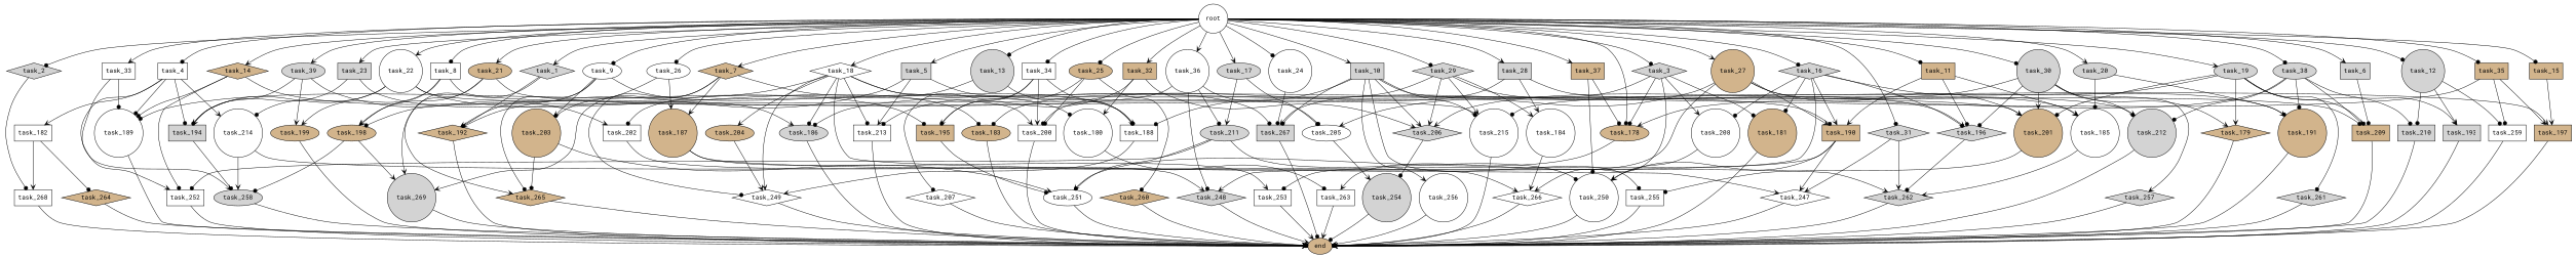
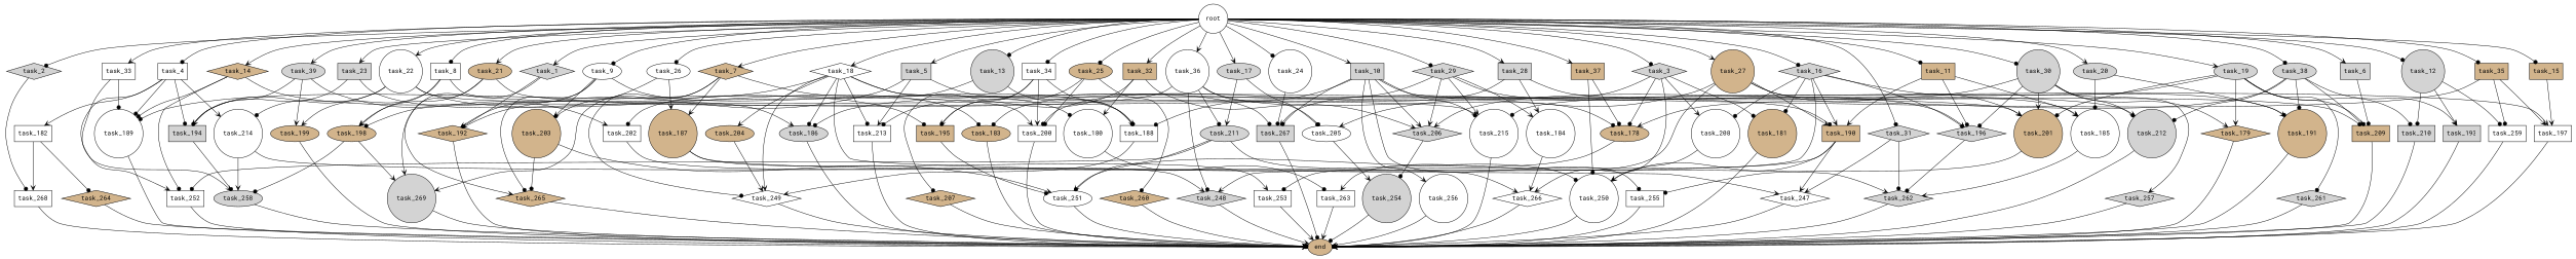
  digraph {
    fontname="Roboto Mono"
    node [fillcolor=white fontname="Roboto Mono" shape=box style=filled]
    edge [arrowhead=vee fontname="Roboto Mono"]
    root [shape=circle]
    task_1 [fillcolor=lightgrey shape=diamond]
    task_2 [fillcolor=lightgrey shape=diamond]
    task_3 [fillcolor=lightgrey shape=diamond]
    task_4
    task_5 [fillcolor=lightgrey]
    task_6 [fillcolor=lightgrey]
    task_7 [fillcolor=tan shape=diamond]
    task_8
    task_9 [shape=ellipse]
    task_10 [fillcolor=lightgrey]
    task_11 [fillcolor=tan]
    task_12 [fillcolor=lightgrey shape=circle]
    task_13 [fillcolor=lightgrey shape=circle]
    task_14 [fillcolor=tan shape=diamond]
    task_15 [fillcolor=tan]
    task_16 [fillcolor=lightgrey shape=diamond]
    task_17 [fillcolor=lightgrey shape=ellipse]
    task_18 [shape=diamond]
    task_19 [fillcolor=lightgrey shape=ellipse]
    task_20 [fillcolor=lightgrey shape=ellipse]
    task_21 [fillcolor=tan shape=ellipse]
    task_22 [shape=circle]
    task_23 [fillcolor=lightgrey]
    task_24 [shape=circle]
    task_25 [fillcolor=tan shape=ellipse]
    task_26 [shape=ellipse]
    task_27 [fillcolor=tan shape=circle]
    task_28 [fillcolor=lightgrey]
    task_29 [fillcolor=lightgrey shape=diamond]
    task_30 [fillcolor=lightgrey shape=circle]
    task_31 [fillcolor=lightgrey shape=diamond]
    task_32 [fillcolor=tan]
    task_33
    task_34
    task_35 [fillcolor=tan]
    task_36 [shape=circle]
    task_37 [fillcolor=tan]
    task_38 [fillcolor=lightgrey shape=ellipse]
    task_39 [fillcolor=lightgrey shape=ellipse]
    task_192 [fillcolor=tan shape=diamond]
    task_269 [fillcolor=lightgrey shape=circle]
    task_268
    task_178 [fillcolor=tan shape=ellipse]
    task_181 [fillcolor=tan shape=circle]
    task_208 [shape=circle]
    task_266 [shape=diamond]
    task_267 [fillcolor=lightgrey]
    task_182
    task_189 [shape=circle]
    task_194 [fillcolor=lightgrey]
    task_214 [shape=circle]
    task_252
    task_190 [fillcolor=tan]
    task_213
    task_209 [fillcolor=tan]
    task_187 [fillcolor=tan shape=circle]
    task_188
    task_249 [shape=diamond]
    task_198 [fillcolor=tan shape=ellipse]
    task_199 [fillcolor=tan shape=ellipse]
    task_215 [shape=circle]
    task_180 [shape=circle]
    task_203 [fillcolor=tan shape=circle]
    task_265 [fillcolor=tan shape=diamond]
    task_206 [fillcolor=lightgrey shape=diamond]
    task_212 [fillcolor=lightgrey shape=circle]
    task_255
    task_256 [shape=circle]
    task_185 [shape=circle]
    task_196 [fillcolor=lightgrey shape=diamond]
    task_193 [fillcolor=lightgrey]
    task_210 [fillcolor=lightgrey]
    task_259
    task_202
    task_195 [fillcolor=tan]
-   task_197 [fillcolor=tan]
+   task_197
    task_191 [fillcolor=tan shape=circle]
    task_248 [fillcolor=lightgrey shape=diamond]
    task_205 [shape=ellipse]
    task_211 [fillcolor=lightgrey shape=ellipse]
    task_186 [fillcolor=lightgrey shape=ellipse]
    task_201 [fillcolor=tan shape=circle]
    task_204 [fillcolor=tan shape=ellipse]
    task_247 [shape=diamond]
    task_179 [fillcolor=tan shape=diamond]
    task_261 [fillcolor=lightgrey shape=diamond]
    task_183 [fillcolor=tan shape=ellipse]
    task_200
    task_260 [fillcolor=tan shape=diamond]
    task_263
    task_184 [shape=circle]
    task_257 [fillcolor=lightgrey shape=diamond]
    task_262 [fillcolor=lightgrey shape=diamond]
    task_258 [fillcolor=lightgrey shape=ellipse]
-   task_207 [shape=diamond]
+   task_207 [fillcolor=tan shape=diamond]
    task_250 [shape=circle]
    end [fillcolor=tan shape=ellipse]
    task_251 [shape=ellipse]
    task_264 [fillcolor=tan shape=diamond]
    task_253
    task_254 [fillcolor=lightgrey shape=circle]
    root -> task_1
    root -> task_2 [arrowhead=dot]
    root -> task_3 [arrowhead=dot]
    root -> task_4 [arrowhead=dot]
    root -> task_5
    root -> task_6
    root -> task_7
    root -> task_8 [arrowhead=dot]
    root -> task_9 [arrowhead=dot]
    root -> task_10
    root -> task_11 [arrowhead=dot]
    root -> task_12 [arrowhead=dot]
    root -> task_13 [arrowhead=dot]
    root -> task_14
    root -> task_15 [arrowhead=dot]
    root -> task_16 [arrowhead=dot]
    root -> task_17
    root -> task_18
    root -> task_19
    root -> task_20
    root -> task_21
    root -> task_22
    root -> task_23
    root -> task_24 [arrowhead=dot]
    root -> task_25 [arrowhead=dot]
    root -> task_26 [arrowhead=dot]
    root -> task_27
    root -> task_28
    root -> task_29 [arrowhead=dot]
    root -> task_30 [arrowhead=dot]
    root -> task_31 [arrowhead=dot]
    root -> task_32
    root -> task_33
    root -> task_34 [arrowhead=dot]
    root -> task_35 [arrowhead=dot]
    root -> task_36
    root -> task_37
    root -> task_38 [arrowhead=dot]
    root -> task_39
    task_1 -> task_192 [arrowhead=dot]
    task_1 -> task_269
    task_2 -> task_268 [arrowhead=dot]
    task_3 -> task_178 [arrowhead=dot]
    task_3 -> task_181 [arrowhead=dot]
    task_3 -> task_208
    task_3 -> task_266
    task_3 -> task_267
    task_4 -> task_182
    task_4 -> task_189 [arrowhead=dot]
    task_4 -> task_194 [arrowhead=dot]
    task_4 -> task_214
    task_4 -> task_252
    task_5 -> task_192
    task_5 -> task_190 [arrowhead=dot]
    task_5 -> task_213
    task_6 -> task_209 [arrowhead=dot]
    task_7 -> task_269
    task_7 -> task_187
    task_7 -> task_188 [arrowhead=dot]
    task_7 -> task_249 [arrowhead=dot]
    task_8 -> task_198
    task_8 -> task_199
    task_8 -> task_215
    task_9 -> task_192
    task_9 -> task_180 [arrowhead=dot]
    task_9 -> task_203
    task_9 -> task_265 [arrowhead=dot]
    task_10 -> task_267 [arrowhead=dot]
    task_10 -> task_188 [arrowhead=dot]
    task_10 -> task_215 [arrowhead=dot]
    task_10 -> task_206
    task_10 -> task_212
    task_10 -> task_255 [arrowhead=dot]
    task_10 -> task_256
    task_11 -> task_190
    task_11 -> task_185
    task_11 -> task_196 [arrowhead=dot]
    task_12 -> task_193
    task_12 -> task_210 [arrowhead=dot]
    task_12 -> task_259 [arrowhead=dot]
    task_13 -> task_188
    task_13 -> task_202 [arrowhead=dot]
    task_14 -> task_189 [arrowhead=dot]
    task_14 -> task_252 [arrowhead=dot]
    task_14 -> task_195 [arrowhead=dot]
    task_15 -> task_197
    task_16 -> task_181 [arrowhead=dot]
    task_16 -> task_208 [arrowhead=dot]
    task_16 -> task_190
    task_16 -> task_196 [arrowhead=dot]
    task_16 -> task_191 [arrowhead=dot]
    task_16 -> task_248
    task_17 -> task_205 [arrowhead=dot]
    task_17 -> task_211
    task_18 -> task_267 [arrowhead=dot]
    task_18 -> task_189 [arrowhead=dot]
    task_18 -> task_213 [arrowhead=dot]
    task_18 -> task_249
    task_18 -> task_186 [arrowhead=dot]
    task_18 -> task_201
    task_18 -> task_204
    task_18 -> task_247
    task_19 -> task_209 [arrowhead=dot]
    task_19 -> task_215 [arrowhead=dot]
    task_19 -> task_210 [arrowhead=dot]
    task_19 -> task_201 [arrowhead=dot]
    task_19 -> task_179
    task_19 -> task_261 [arrowhead=dot]
    task_20 -> task_185 [arrowhead=dot]
    task_20 -> task_191
    task_21 -> task_198
    task_21 -> task_265
    task_21 -> task_197
    task_22 -> task_194
    task_22 -> task_214 [arrowhead=dot]
    task_22 -> task_183 [arrowhead=dot]
    task_22 -> task_200
    task_23 -> task_194 [arrowhead=dot]
    task_23 -> task_186
    task_24 -> task_267 [arrowhead=dot]
    task_25 -> task_195
    task_25 -> task_200 [arrowhead=dot]
    task_25 -> task_260 [arrowhead=dot]
    task_26 -> task_187
    task_26 -> task_203 [arrowhead=dot]
    task_27 -> task_190
    task_27 -> task_185
    task_27 -> task_205
    task_27 -> task_201
    task_27 -> task_263
    task_28 -> task_209 [arrowhead=dot]
    task_28 -> task_200 [arrowhead=dot]
    task_28 -> task_184
    task_29 -> task_215
    task_29 -> task_206
    task_29 -> task_196
    task_29 -> task_183 [arrowhead=dot]
    task_29 -> task_184
    task_30 -> task_206
    task_30 -> task_212 [arrowhead=dot]
    task_30 -> task_196 [arrowhead=dot]
    task_30 -> task_201
    task_30 -> task_179
    task_30 -> task_257
    task_31 -> task_247
-   task_31 -> task_262
+   task_31 -> task_262 [arrowhead=dot]
    task_32 -> task_213 [arrowhead=dot]
    task_32 -> task_180
    task_32 -> task_206
    task_33 -> task_189 [arrowhead=dot]
    task_33 -> task_258
    task_34 -> task_188 [arrowhead=dot]
    task_34 -> task_195 [arrowhead=dot]
    task_34 -> task_200
    task_34 -> task_207 [arrowhead=dot]
    task_35 -> task_259 [arrowhead=dot]
    task_35 -> task_197
    task_35 -> task_186 [arrowhead=dot]
-   root -> task_178 [arrowhead=dot]
+   task_36 -> task_178 [arrowhead=dot]
    task_36 -> task_198 [arrowhead=dot]
    task_36 -> task_248 [arrowhead=dot]
    task_36 -> task_205 [arrowhead=dot]
    task_36 -> task_211 [arrowhead=dot]
    task_37 -> task_178 [arrowhead=dot]
    task_37 -> task_250 [arrowhead=dot]
    task_38 -> task_178
    task_38 -> task_209
    task_38 -> task_212 [arrowhead=dot]
    task_38 -> task_193
    task_38 -> task_191 [arrowhead=dot]
    task_39 -> task_194
    task_39 -> task_199
    task_39 -> task_202
    task_192 -> end
    task_269 -> end [arrowhead=dot]
    task_268 -> end [arrowhead=dot]
    task_178 -> task_251
    task_181 -> end
    task_208 -> task_250
    task_266 -> end [arrowhead=dot]
    task_267 -> end [arrowhead=dot]
    task_182 -> task_268
    task_182 -> task_264 [arrowhead=dot]
    task_189 -> end
    task_194 -> task_258 [arrowhead=dot]
    task_214 -> task_266
    task_214 -> task_258
    task_252 -> end [arrowhead=dot]
    task_190 -> task_247
    task_190 -> task_250
    task_190 -> task_253 [arrowhead=dot]
    task_213 -> end [arrowhead=dot]
    task_209 -> end [arrowhead=dot]
    task_187 -> task_262
    task_187 -> task_253
    task_188 -> task_249
    task_249 -> end
    task_198 -> task_269
    task_198 -> task_258 [arrowhead=dot]
    task_199 -> end
    task_215 -> end
    task_180 -> task_263 [arrowhead=dot]
    task_203 -> task_265 [arrowhead=dot]
    task_203 -> task_251
    task_265 -> end
    task_206 -> task_254 [arrowhead=dot]
    task_212 -> end [arrowhead=dot]
    task_255 -> end
    task_256 -> end
    task_185 -> task_262
    task_196 -> task_262 [arrowhead=dot]
    task_193 -> end [arrowhead=dot]
    task_210 -> end [arrowhead=dot]
    task_259 -> end [arrowhead=dot]
    task_202 -> task_248
    task_195 -> task_251 [arrowhead=dot]
    task_197 -> end
    task_191 -> end [arrowhead=dot]
    task_248 -> end
    task_205 -> task_254
    task_211 -> task_252 [arrowhead=dot]
    task_211 -> task_250 [arrowhead=dot]
    task_211 -> task_251 [arrowhead=dot]
    task_186 -> end
    task_201 -> task_255 [arrowhead=dot]
    task_204 -> task_249
    task_247 -> end [arrowhead=dot]
    task_179 -> end [arrowhead=dot]
    task_261 -> end
    task_183 -> end
    task_200 -> end [arrowhead=dot]
    task_260 -> end
    task_263 -> end
    task_184 -> task_266
    task_257 -> end
    task_262 -> end [arrowhead=dot]
    task_258 -> end [arrowhead=dot]
    task_207 -> end [arrowhead=dot]
    task_250 -> end [arrowhead=dot]
    task_251 -> end [arrowhead=dot]
    task_264 -> end
    task_253 -> end
    task_254 -> end [arrowhead=dot]
  }
